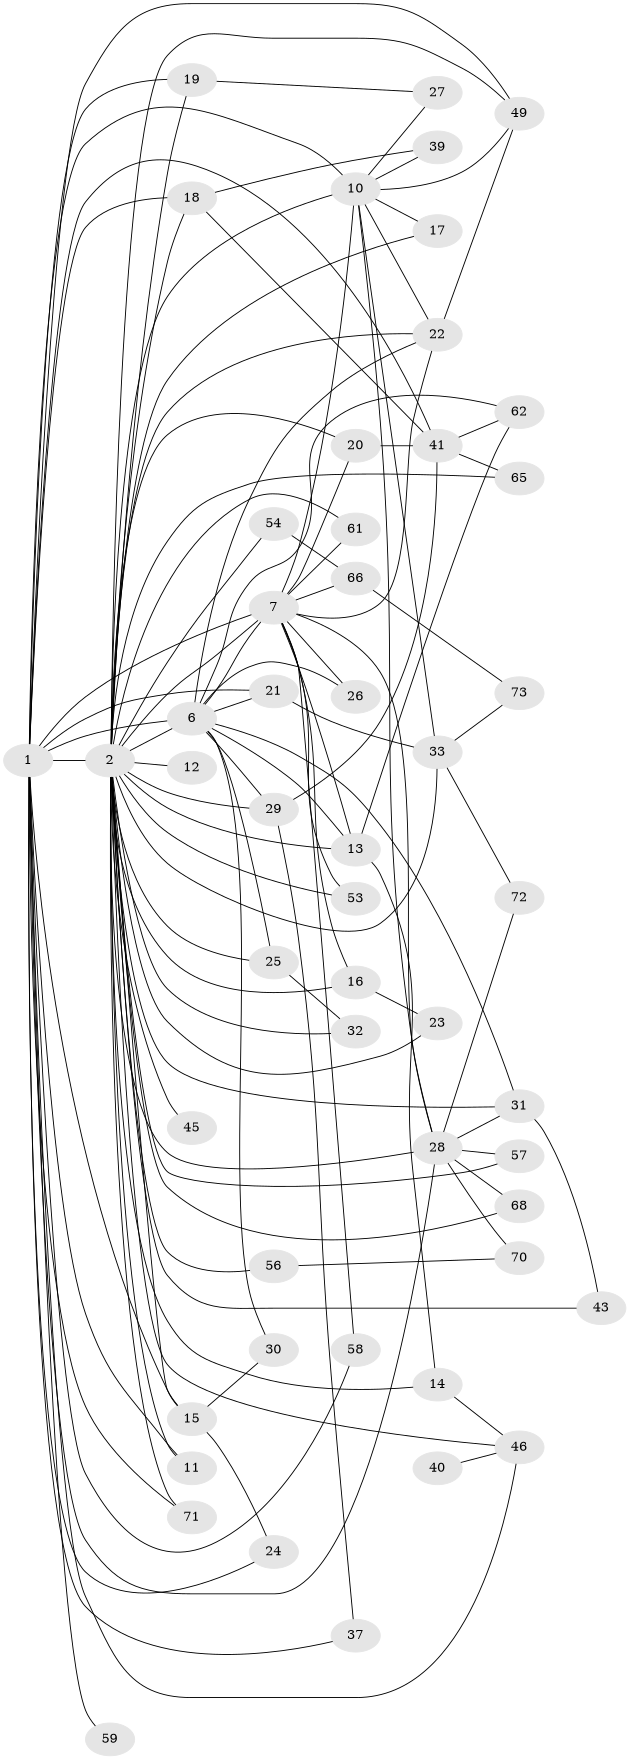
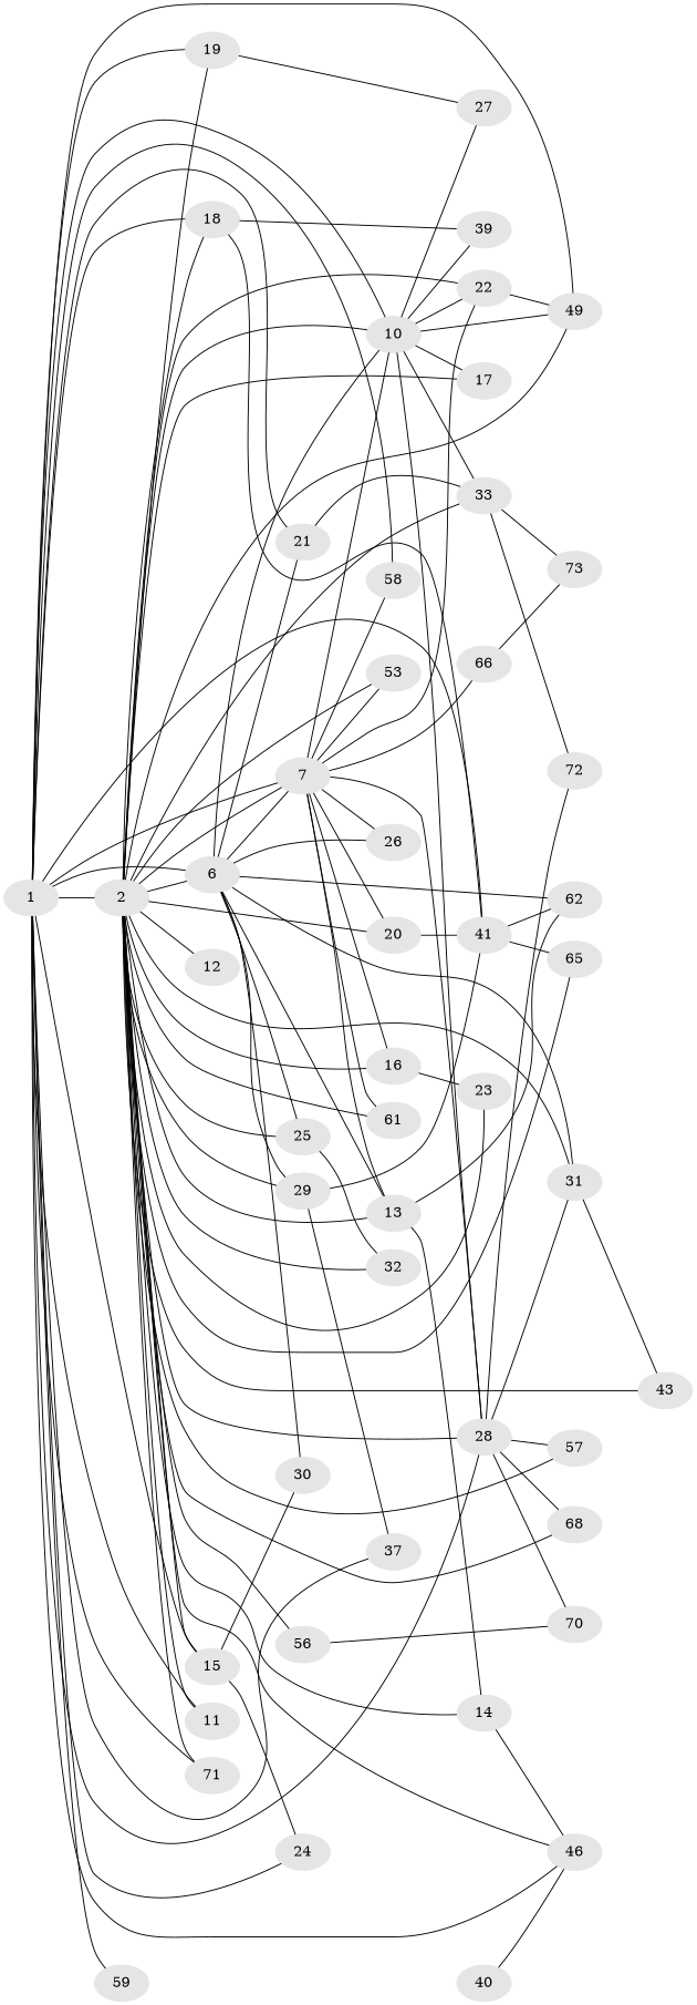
  graph {
    rankdir=LR
    node [color=gray90 style=filled]
    1 [super="+9+52"]
    2 [super="+77+84+50+3+5"]
    6 [super="+67+34"]
    7 [super="+55"]
    10 [super="+36+79+81+35"]
    11
    15
    18
    19
    21
    24
    28
    37
    41 [super="+80+42"]
    49 [super="+60"]
    58
    59
    71
    46
    12
    13 [super="+51"]
    14
    16
    17 [super="+64"]
    20
    22
    23
    25
    29 [super="+75"]
    31 [super="+44"]
    32
    33
    43 [super="+69"]
-   45
    53
-   54
    56
    57
    61
    65
    68
    30
    26
    62
    66
    27
    39
    70
    72
    40 [super="+78+47"]
    73
    1 -- 2 [weight=11]
    1 -- 6 [weight=2]
    1 -- 7 [weight=2]
    1 -- 10 [weight=3]
    1 -- 11 [weight=2]
    1 -- 15
    1 -- 18
    1 -- 19
    1 -- 21
    1 -- 24
    1 -- 28
    1 -- 37
    1 -- 41
    1 -- 49
    1 -- 58
    1 -- 59 [weight=2]
    1 -- 71
    1 -- 46
    2 -- 6 [weight=6]
    2 -- 7 [weight=5]
    2 -- 10 [weight=5]
    2 -- 11
    2 -- 15
    2 -- 18
    2 -- 19
    2 -- 28
    2 -- 49
    2 -- 71
    2 -- 46
    2 -- 12 [weight=2]
    2 -- 13
    2 -- 14
    2 -- 16
    2 -- 17 [weight=3]
    2 -- 20
    2 -- 22
    2 -- 23
    2 -- 25
    2 -- 29 [weight=3]
    2 -- 31
    2 -- 32
    2 -- 33 [weight=2]
    2 -- 43 [weight=2]
-   2 -- 45 [weight=2]
    2 -- 53
-   2 -- 54
    2 -- 56
    2 -- 57
    2 -- 61
    2 -- 65
    2 -- 68
    6 -- 7
-   6 -- 22
+   6 -- 10
    6 -- 21
    6 -- 13 [weight=2]
    6 -- 25
    6 -- 29
    6 -- 31
    6 -- 30
    6 -- 26
    6 -- 62 [weight=2]
    7 -- 10 [weight=2]
    7 -- 28
    7 -- 58
    7 -- 13
    7 -- 16
    7 -- 20
    7 -- 22
    7 -- 53
    7 -- 61
    7 -- 26
    7 -- 66
    10 -- 28
    10 -- 49
    10 -- 17
    10 -- 22
    10 -- 33
    10 -- 27
    10 -- 39
    15 -- 24
    15 -- 30
    18 -- 41
    18 -- 39
    19 -- 27
    21 -- 33
    28 -- 31
    28 -- 57
    28 -- 68
    28 -- 70
    28 -- 72
    41 -- 65
    41 -- 62
    13 -- 14
    13 -- 62
    14 -- 46
    16 -- 23
    20 -- 41
    22 -- 49
    25 -- 32
    29 -- 37
    29 -- 41
    31 -- 43
    33 -- 72
    33 -- 73
-   54 -- 66
    56 -- 70
    66 -- 73
    40 -- 46
  }
